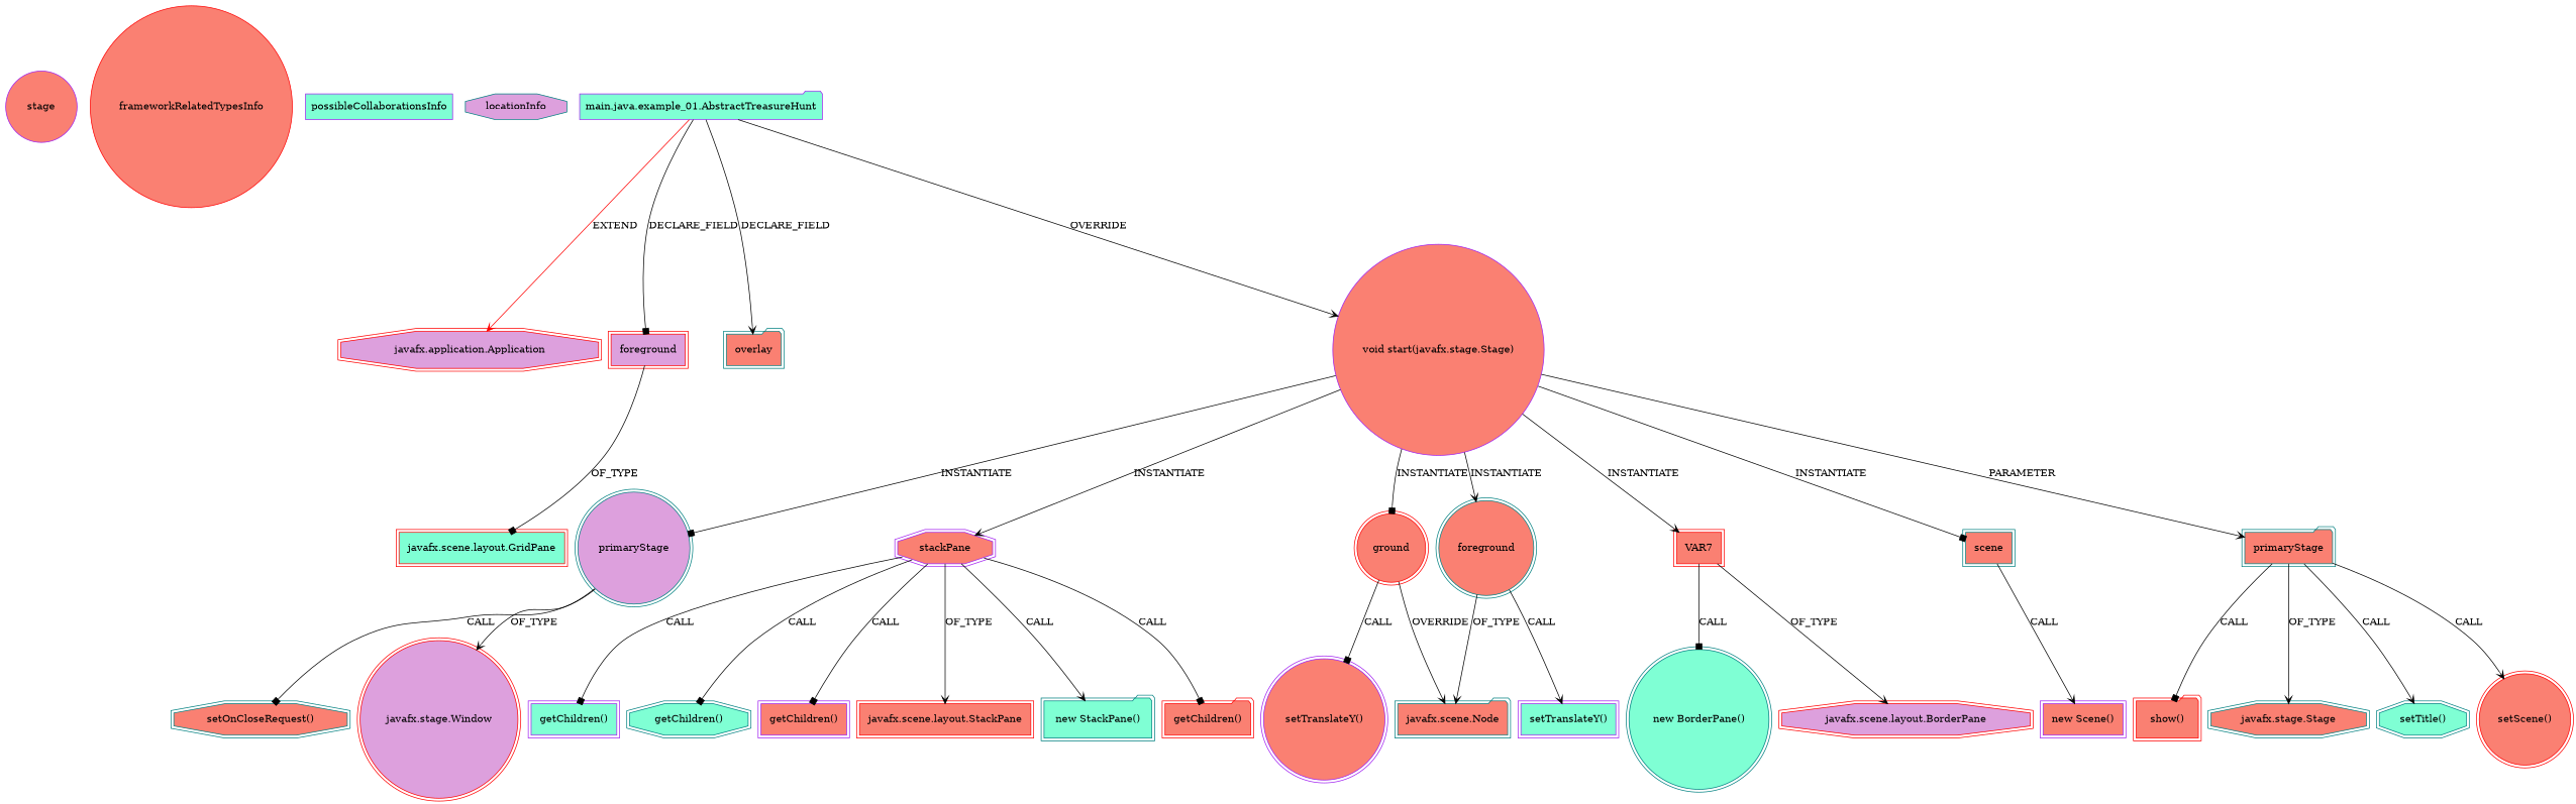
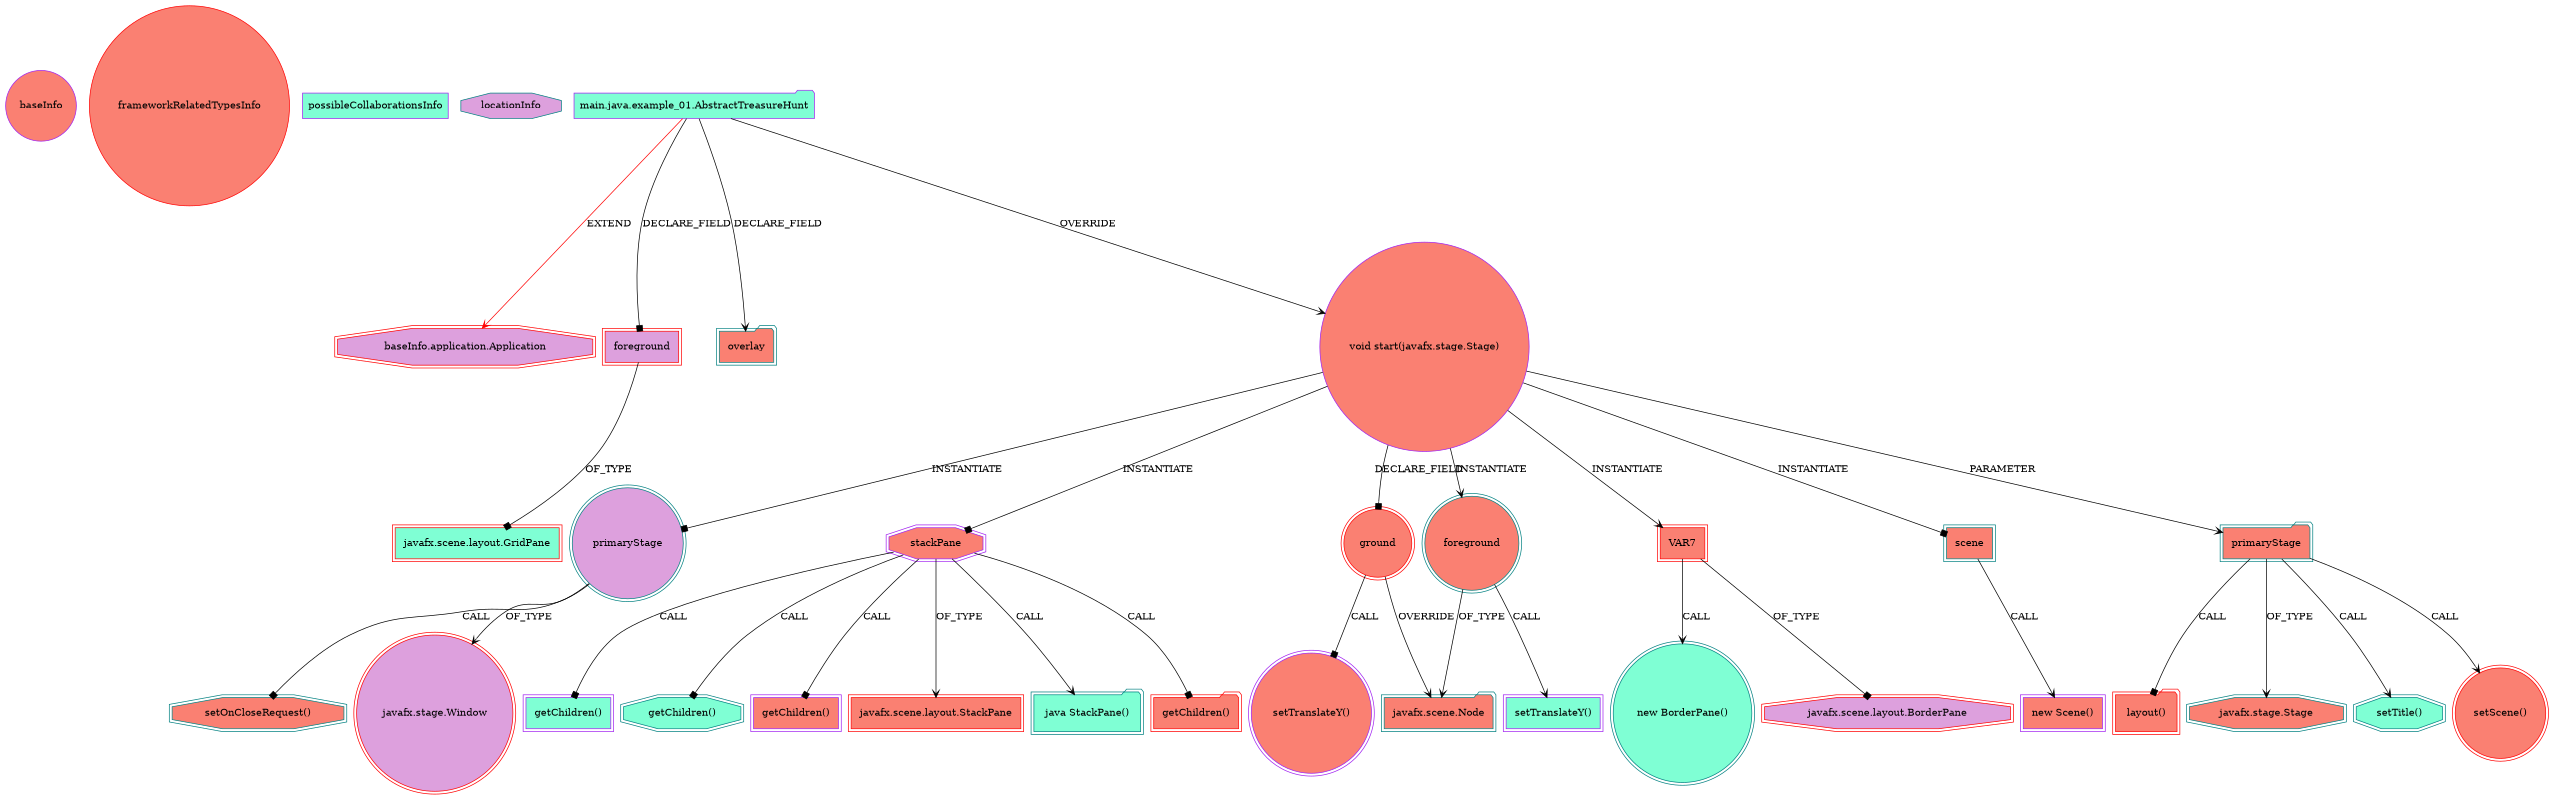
  digraph {
    node [color=teal fillcolor=salmon shape=circle style=filled isFrameworkType=true vertexType=INSIDE_CALL peripheries=2]
    edge [arrowhead=vee]
-   baseInfo [category=extension_graph color=purple graphId=3801 isAnonymous=false possibleRelation=false label=stage isFrameworkType="" vertexType="" peripheries=""]
+   baseInfo [category=extension_graph color=purple graphId=3801 isAnonymous=false possibleRelation=false isFrameworkType="" vertexType="" peripheries=""]
    frameworkRelatedTypesInfo [0="javafx.application.Application" color=red isFrameworkType="" vertexType="" peripheries=""]
    possibleCollaborationsInfo [color=purple fillcolor=aquamarine shape=box isFrameworkType="" vertexType="" peripheries=""]
    locationInfo [contextSignature=AbstractTreasureHunt filePath="/nwaldispuehl-java-introduction/java-intro-master/hands_on_examples/src/main/java/example_01/AbstractTreasureHunt.java" fillcolor=plum graphId=3801 projectName="nwaldispuehl-java-introduction" shape=octagon isFrameworkType="" vertexType="" peripheries=""]
    n5 [color=purple fillcolor=aquamarine isFrameworkType=false label="main.java.example_01.AbstractTreasureHunt" shape=folder vertexType=ROOT_CLIENT_CLASS_DECLARATION peripheries=""]
-   n6 [color=red fillcolor=plum label="javafx.application.Application" shape=octagon vertexType=FRAMEWORK_CLASS_TYPE]
+   n6 [color=red fillcolor=plum label="baseInfo.application.Application" shape=octagon vertexType=FRAMEWORK_CLASS_TYPE]
    n7 [color=red fillcolor=plum label=foreground shape=box vertexType=FIELD_DECLARATION]
    n8 [label=overlay shape=folder vertexType=FIELD_DECLARATION]
    n9 [color=purple isFrameworkType=false label="void start(javafx.stage.Stage)" vertexType=OVERRIDING_METHOD_DECLARATION peripheries=""]
    n10 [color=red fillcolor=aquamarine label="javafx.scene.layout.GridPane" shape=box vertexType=FRAMEWORK_CLASS_TYPE]
    n11 [label=primaryStage shape=folder vertexType=PARAMETER_DECLARATION]
    n12 [fillcolor=plum label=primaryStage vertexType=VARIABLE_EXPRESION]
    n13 [color=purple label=stackPane shape=octagon vertexType=VARIABLE_EXPRESION]
    n14 [color=red label=ground vertexType=VARIABLE_EXPRESION]
    n15 [label=foreground vertexType=VARIABLE_EXPRESION]
    n16 [color=red label=VAR7 shape=box vertexType=VARIABLE_EXPRESION]
    n17 [label=scene shape=box vertexType=VARIABLE_EXPRESION]
    n18 [color=red fillcolor=plum label="javafx.scene.layout.BorderPane" shape=octagon vertexType=FRAMEWORK_CLASS_TYPE]
    n19 [label="javafx.stage.Stage" shape=octagon vertexType=FRAMEWORK_CLASS_TYPE]
    n20 [fillcolor=aquamarine label="setTitle()" shape=octagon]
    n21 [color=red label="setScene()"]
-   n22 [color=red label="show()" shape=folder]
+   n22 [color=red label="layout()" shape=folder]
    n23 [color=red fillcolor=plum label="javafx.stage.Window" vertexType=FRAMEWORK_CLASS_TYPE]
    n24 [label="setOnCloseRequest()" shape=octagon]
    n25 [color=red label="javafx.scene.layout.StackPane" shape=box vertexType=FRAMEWORK_CLASS_TYPE]
-   n26 [fillcolor=aquamarine label="new StackPane()" shape=folder vertexType=CONSTRUCTOR_CALL]
+   n26 [fillcolor=aquamarine label="java StackPane()" shape=folder vertexType=CONSTRUCTOR_CALL]
    n27 [color=red label="getChildren()" shape=folder]
    n28 [color=purple fillcolor=aquamarine label="getChildren()" shape=box]
    n29 [fillcolor=aquamarine label="getChildren()" shape=octagon]
    n30 [color=purple label="getChildren()" shape=box]
    n31 [label="javafx.scene.Node" shape=folder vertexType=FRAMEWORK_CLASS_TYPE]
    n32 [color=purple label="setTranslateY()"]
    n33 [color=purple fillcolor=aquamarine label="setTranslateY()" shape=box]
    n34 [fillcolor=aquamarine label="new BorderPane()" vertexType=CONSTRUCTOR_CALL]
    n35 [color=purple label="new Scene()" shape=box vertexType=CONSTRUCTOR_CALL]
    n5 -> n6 [color=red label=EXTEND]
    n5 -> n7 [arrowhead=box label=DECLARE_FIELD]
    n5 -> n8 [label=DECLARE_FIELD]
    n5 -> n9 [label=OVERRIDE]
    n7 -> n10 [arrowhead=box label=OF_TYPE]
    n9 -> n11 [label=PARAMETER]
    n9 -> n12 [arrowhead=box label=INSTANTIATE]
-   n9 -> n13 [label=INSTANTIATE]
-   n9 -> n14 [arrowhead=box label=INSTANTIATE]
+   n9 -> n13 [arrowhead=box label=INSTANTIATE]
+   n9 -> n14 [arrowhead=box label=DECLARE_FIELD]
    n9 -> n15 [label=INSTANTIATE]
    n9 -> n16 [label=INSTANTIATE]
    n9 -> n17 [arrowhead=box label=INSTANTIATE]
    n11 -> n19 [label=OF_TYPE]
    n11 -> n20 [label=CALL]
    n11 -> n21 [label=CALL]
    n11 -> n22 [arrowhead=box label=CALL]
    n12 -> n23 [label=OF_TYPE]
    n12 -> n24 [arrowhead=box label=CALL]
    n13 -> n25 [label=OF_TYPE]
    n13 -> n26 [label=CALL]
    n13 -> n27 [arrowhead=box label=CALL]
    n13 -> n28 [arrowhead=box label=CALL]
    n13 -> n29 [arrowhead=box label=CALL]
    n13 -> n30 [arrowhead=box label=CALL]
    n14 -> n31 [label=OVERRIDE]
    n14 -> n32 [arrowhead=box label=CALL]
    n15 -> n31 [label=OF_TYPE]
    n15 -> n33 [label=CALL]
-   n16 -> n18 [label=OF_TYPE]
-   n16 -> n34 [arrowhead=box label=CALL]
+   n16 -> n18 [arrowhead=box label=OF_TYPE]
+   n16 -> n34 [label=CALL]
    n17 -> n35 [label=CALL]
  }
